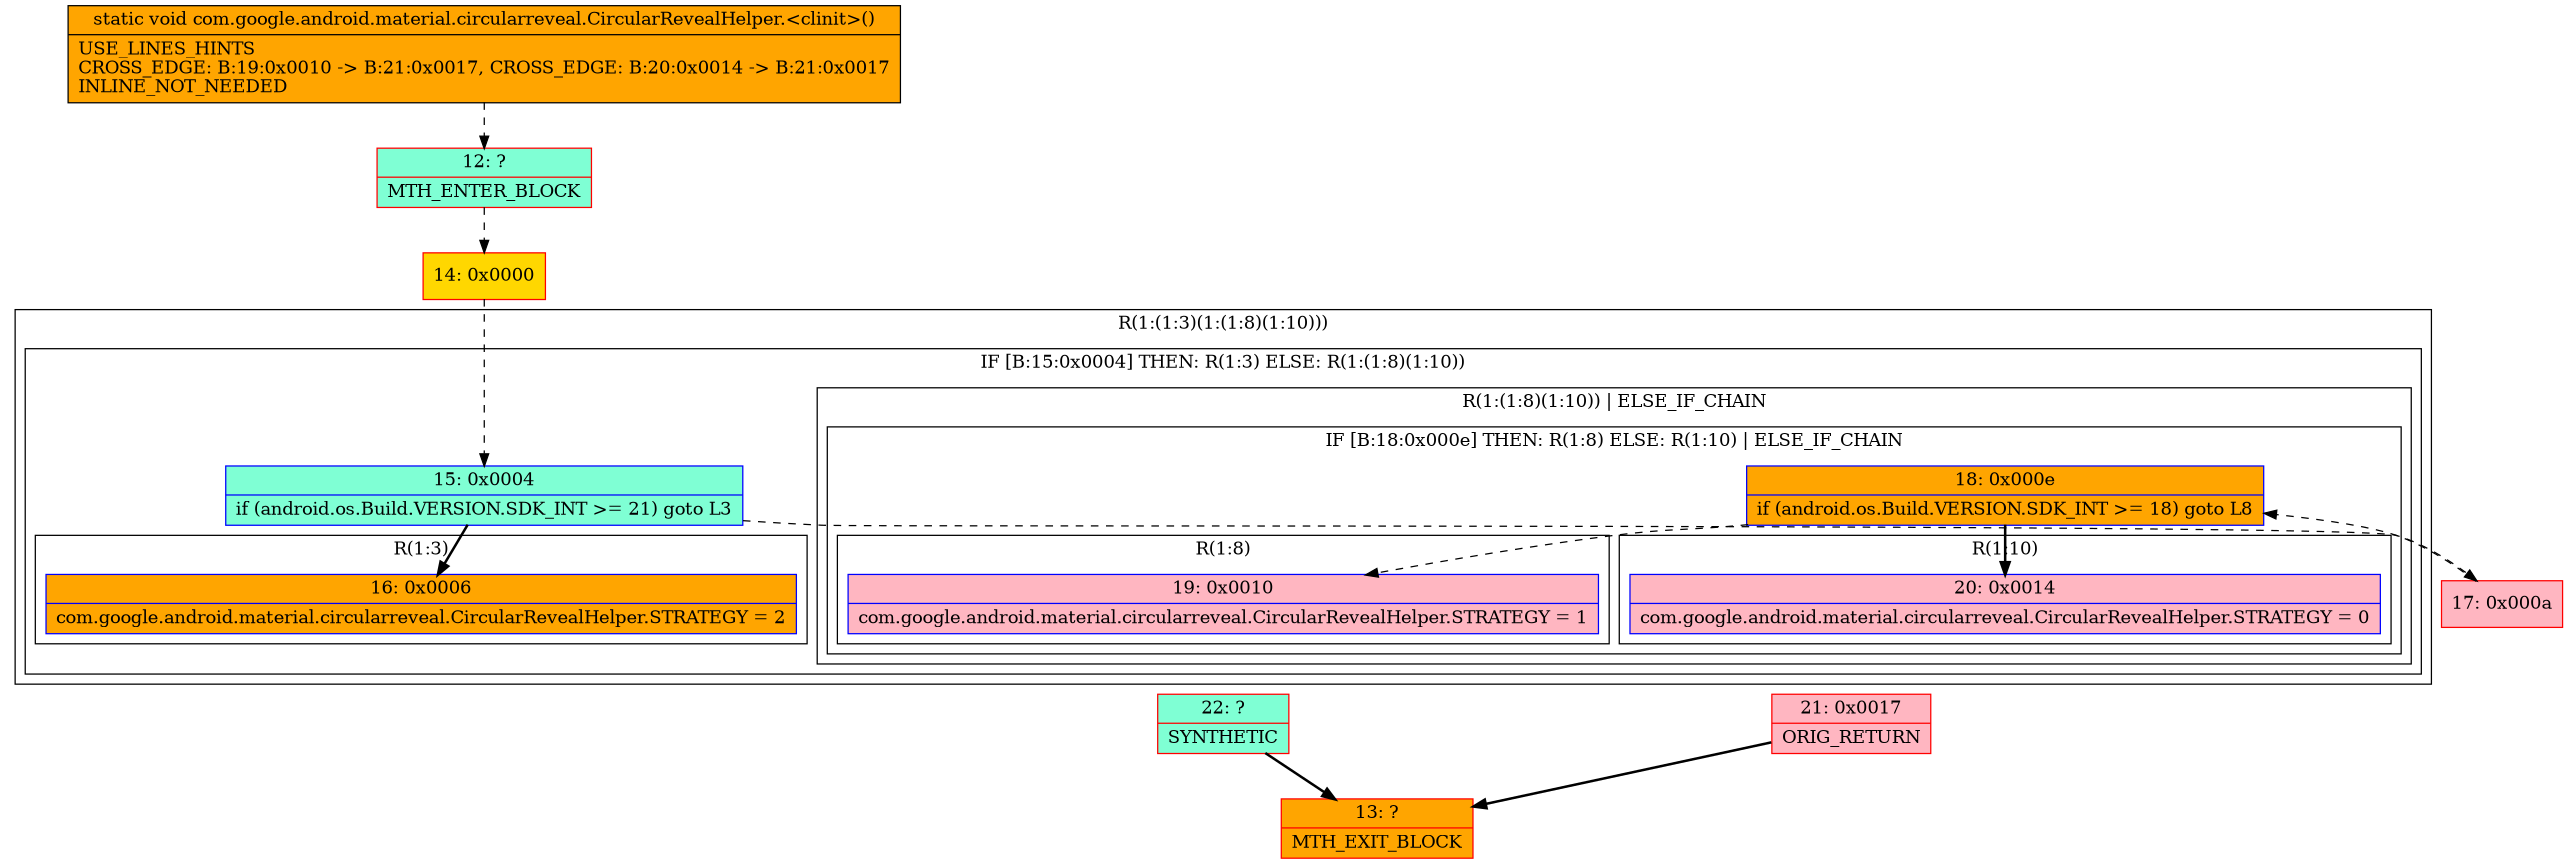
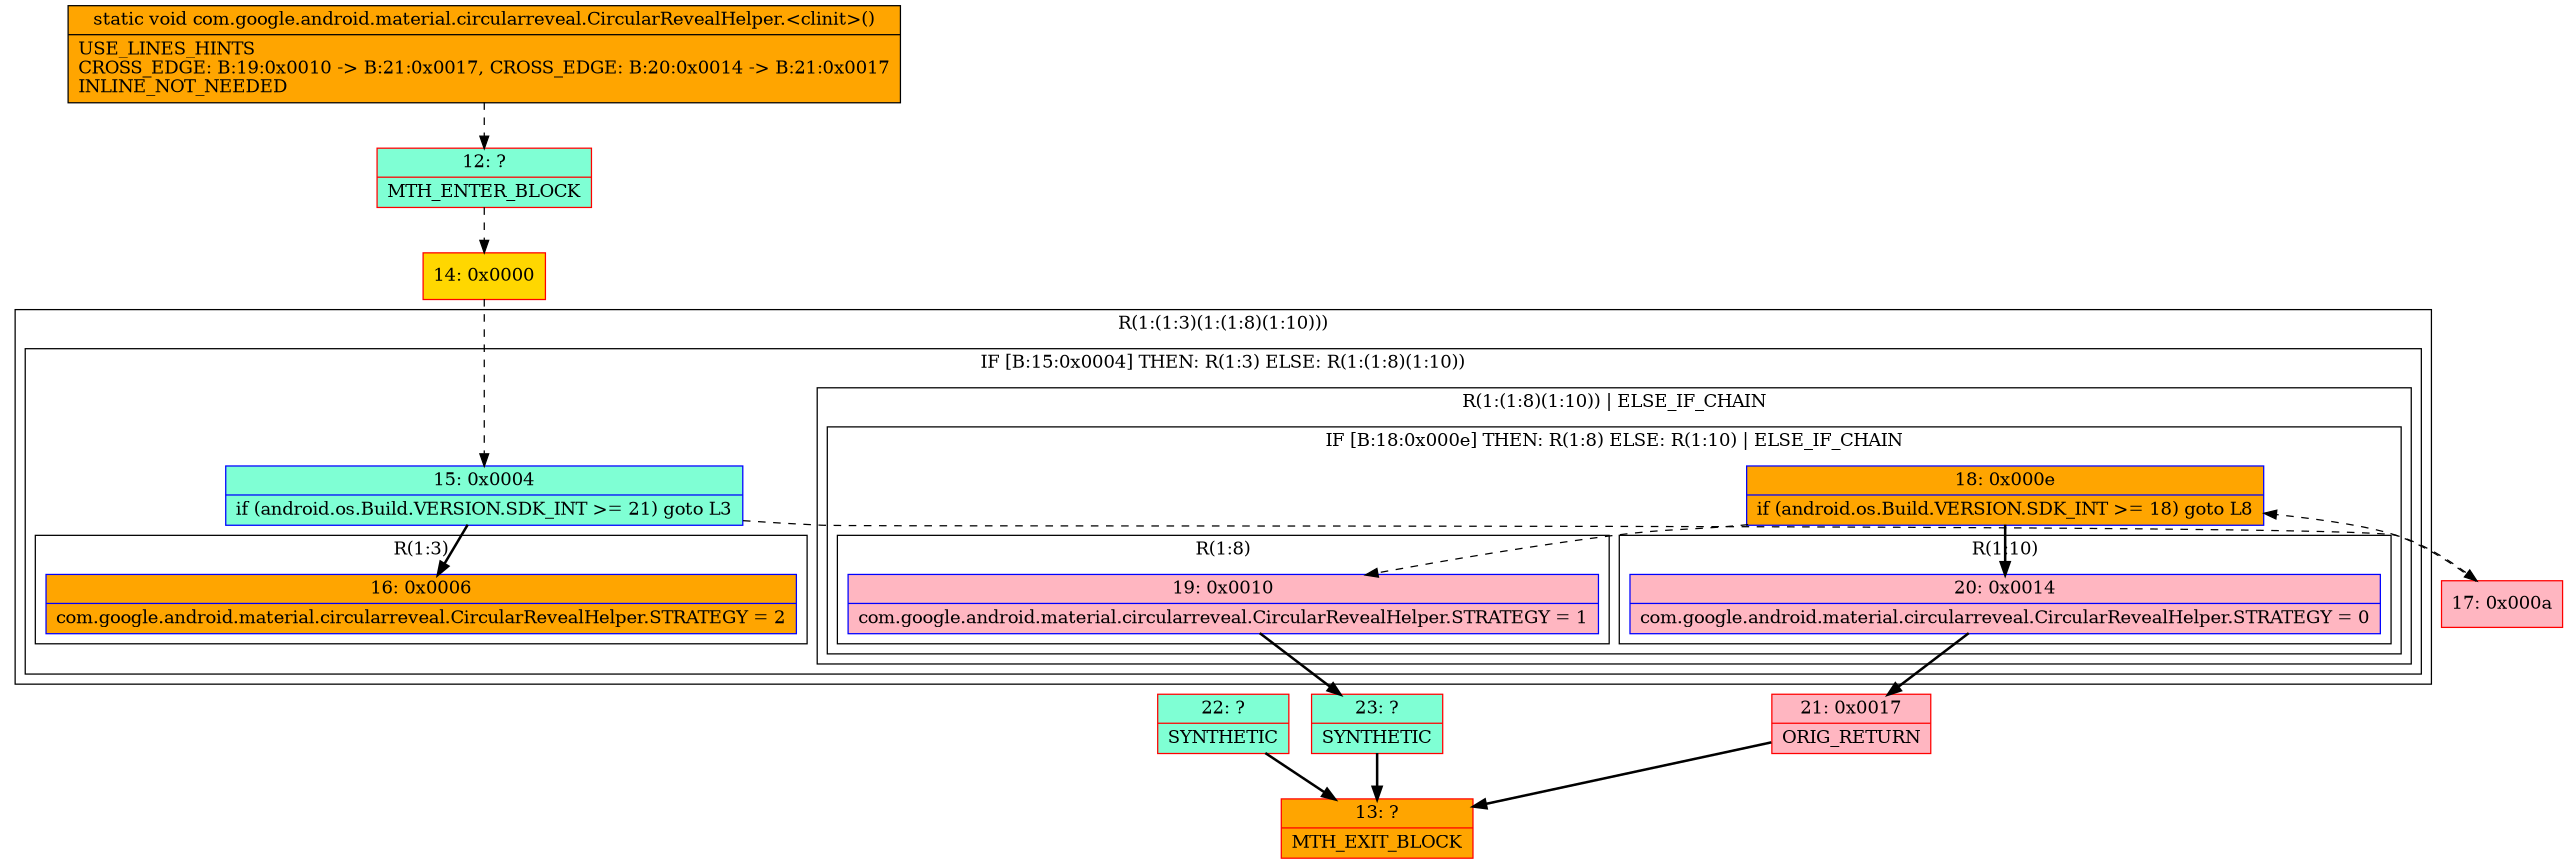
  digraph {
    node [color=red fillcolor=orange shape=record style=filled]
    edge [style=bold]
    n1 [color=blue label="{16\:\ 0x0006|com.google.android.material.circularreveal.CircularRevealHelper.STRATEGY = 2\l}"]
    n2 [color=blue fillcolor=lightpink label="{19\:\ 0x0010|com.google.android.material.circularreveal.CircularRevealHelper.STRATEGY = 1\l}"]
    n3 [color=blue fillcolor=lightpink label="{20\:\ 0x0014|com.google.android.material.circularreveal.CircularRevealHelper.STRATEGY = 0\l}"]
    n4 [color=blue label="{18\:\ 0x000e|if (android.os.Build.VERSION.SDK_INT \>= 18) goto L8\l}"]
    n5 [color=blue fillcolor=aquamarine label="{15\:\ 0x0004|if (android.os.Build.VERSION.SDK_INT \>= 21) goto L3\l}"]
+   n6 [fillcolor=aquamarine label="{23\:\ ?|SYNTHETIC\l}"]
    n7 [fillcolor=lightpink label="{21\:\ 0x0017|ORIG_RETURN\l}"]
    n8 [fillcolor=lightpink label="{17\:\ 0x000a}"]
    n9 [fillcolor=aquamarine label="{22\:\ ?|SYNTHETIC\l}"]
    n10 [label="{13\:\ ?|MTH_EXIT_BLOCK\l}"]
    n11 [fillcolor=aquamarine label="{12\:\ ?|MTH_ENTER_BLOCK\l}"]
    n12 [fillcolor=gold label="{14\:\ 0x0000}"]
    n13 [label="{static void com.google.android.material.circularreveal.CircularRevealHelper.\<clinit\>()  | USE_LINES_HINTS\lCROSS_EDGE: B:19:0x0010 \-\> B:21:0x0017, CROSS_EDGE: B:20:0x0014 \-\> B:21:0x0017\lINLINE_NOT_NEEDED\l}" color=""]
    subgraph cluster_1 {
      label="R(1:(1:3)(1:(1:8)(1:10)))"
      subgraph cluster_2 {
        label="IF [B:15:0x0004] THEN: R(1:3) ELSE: R(1:(1:8)(1:10))"
        n5
        subgraph cluster_3 {
          label="R(1:3)"
          n1
        }
        subgraph cluster_4 {
          label="R(1:(1:8)(1:10)) | ELSE_IF_CHAIN\l"
          subgraph cluster_5 {
            label="IF [B:18:0x000e] THEN: R(1:8) ELSE: R(1:10) | ELSE_IF_CHAIN\l"
            n4
            subgraph cluster_6 {
              label="R(1:8)"
              n2
            }
            subgraph cluster_7 {
              label="R(1:10)"
              n3
            }
          }
        }
      }
    }
+   n2 -> n6
+   n3 -> n7
    n4 -> n2 [style=dashed]
    n4 -> n3
    n5 -> n1
    n5 -> n8 [style=dashed]
+   n6 -> n10
    n7 -> n10
    n8 -> n4 [style=dashed]
    n9 -> n10
    n11 -> n12 [style=dashed]
    n12 -> n5 [style=dashed]
    n13 -> n11 [style=dashed]
  }
